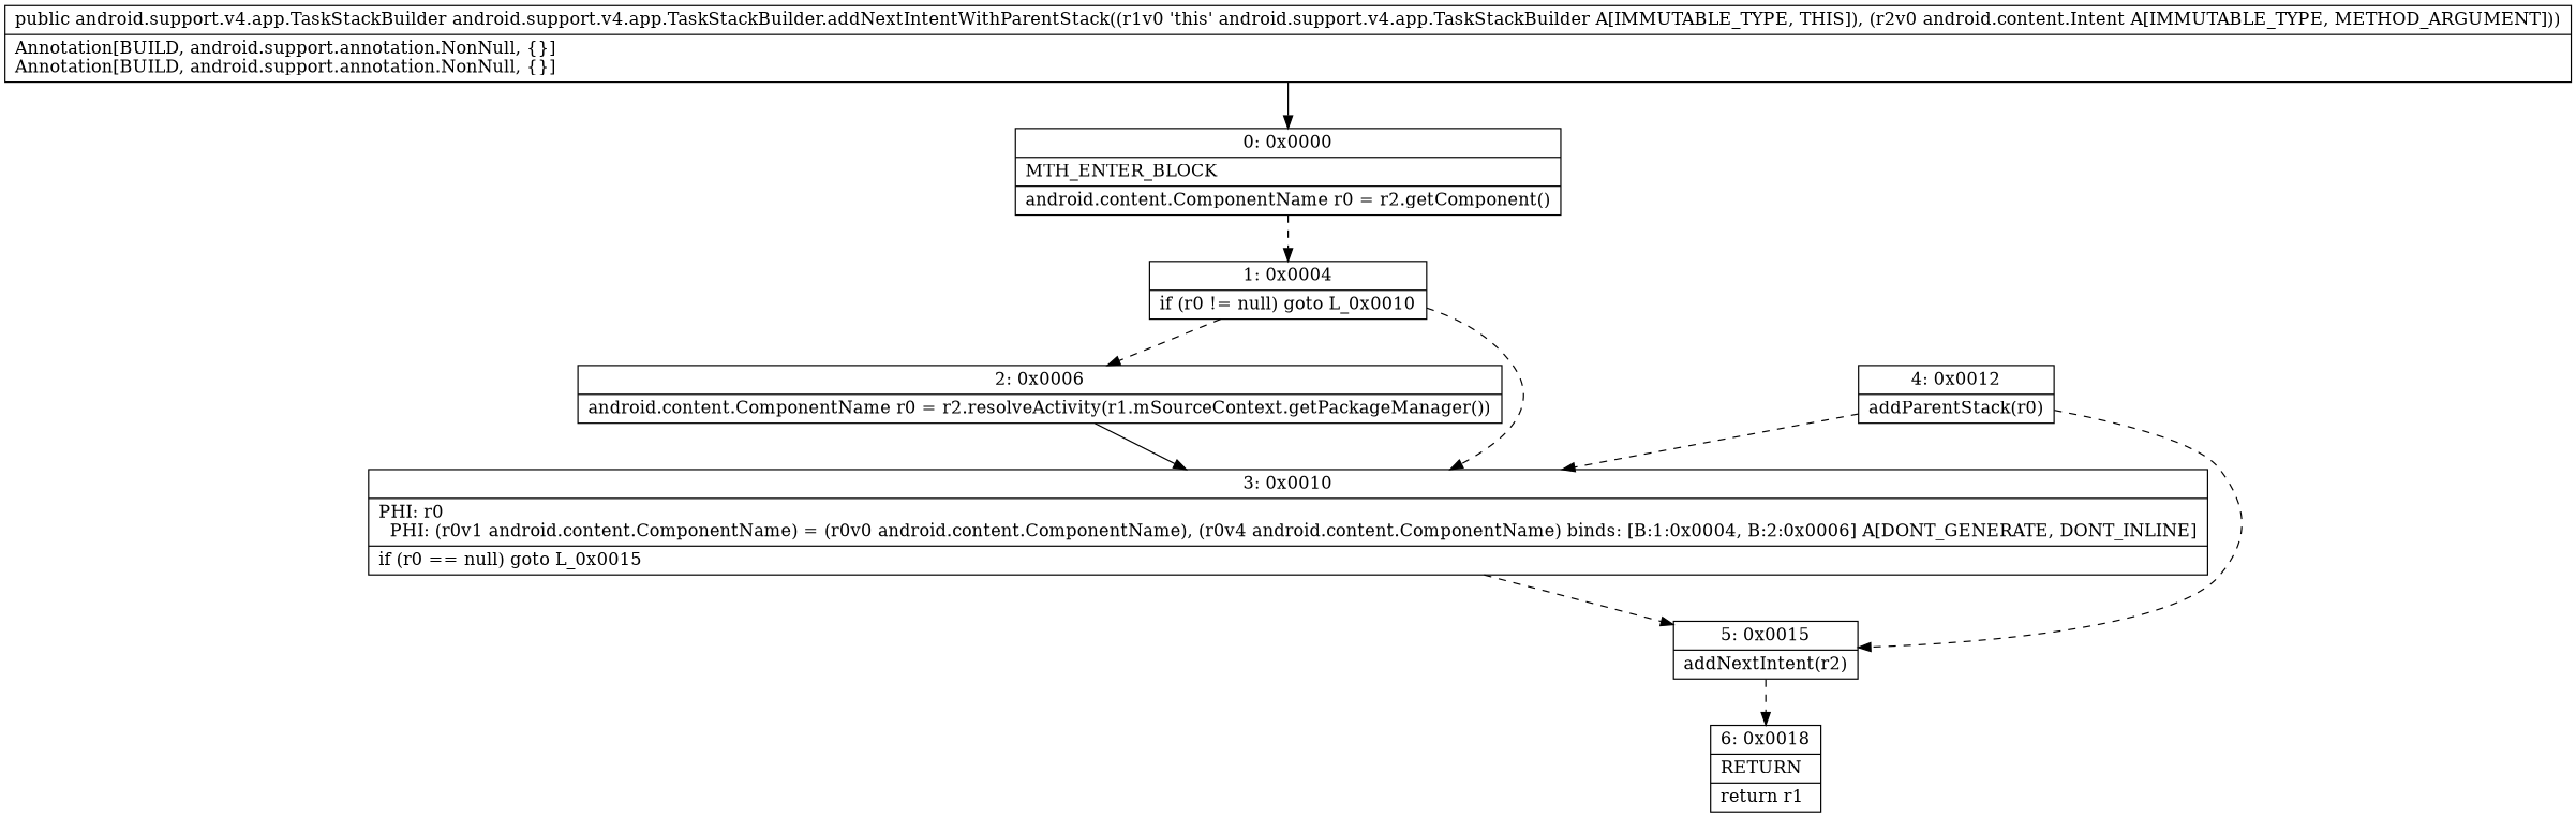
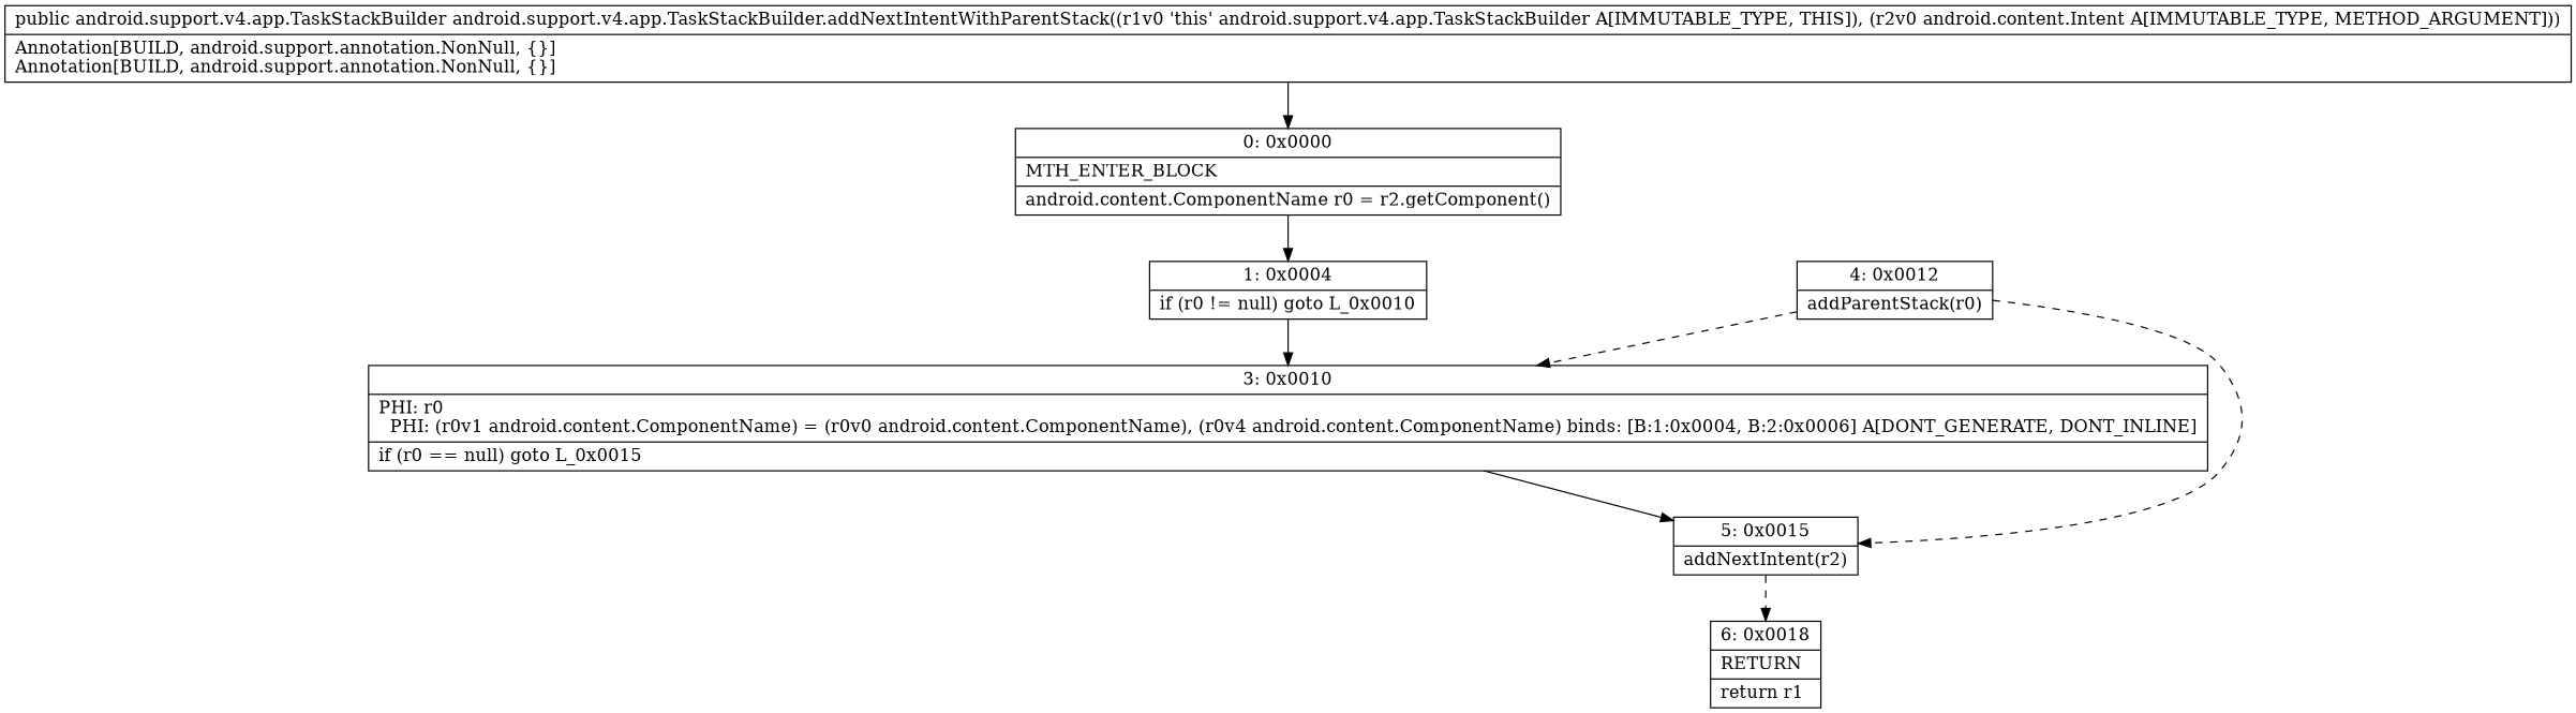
  digraph {
    node [shape=record]
    n1 [label="{0\:\ 0x0000|MTH_ENTER_BLOCK\l|android.content.ComponentName r0 = r2.getComponent()\l}"]
    n2 [label="{1\:\ 0x0004|if (r0 != null) goto L_0x0010\l}"]
-   n3 [label="{2\:\ 0x0006|android.content.ComponentName r0 = r2.resolveActivity(r1.mSourceContext.getPackageManager())\l}"]
    n4 [label="{3\:\ 0x0010|PHI: r0 \l  PHI: (r0v1 android.content.ComponentName) = (r0v0 android.content.ComponentName), (r0v4 android.content.ComponentName) binds: [B:1:0x0004, B:2:0x0006] A[DONT_GENERATE, DONT_INLINE]\l|if (r0 == null) goto L_0x0015\l}"]
    n5 [label="{5\:\ 0x0015|addNextIntent(r2)\l}"]
    n6 [label="{4\:\ 0x0012|addParentStack(r0)\l}"]
    n7 [label="{6\:\ 0x0018|RETURN\l|return r1\l}"]
    n8 [label="{public android.support.v4.app.TaskStackBuilder android.support.v4.app.TaskStackBuilder.addNextIntentWithParentStack((r1v0 'this' android.support.v4.app.TaskStackBuilder A[IMMUTABLE_TYPE, THIS]), (r2v0 android.content.Intent A[IMMUTABLE_TYPE, METHOD_ARGUMENT]))  | Annotation[BUILD, android.support.annotation.NonNull, \{\}]\lAnnotation[BUILD, android.support.annotation.NonNull, \{\}]\l}"]
-   n1 -> n2 [style=dashed]
-   n2 -> n3 [style=dashed]
-   n2 -> n4 [style=dashed]
-   n3 -> n4
-   n4 -> n5 [style=dashed]
+   n1 -> n2
+   n2 -> n4
+   n4 -> n5
    n5 -> n7 [style=dashed]
    n6 -> n4 [style=dashed]
    n6 -> n5 [style=dashed]
    n8 -> n1
  }
